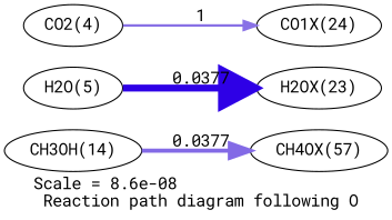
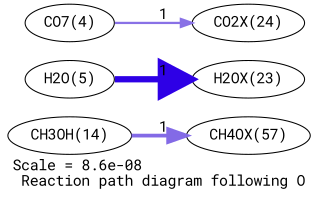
  digraph {
    fontname="Roboto Mono"
    label="Scale = 8.6e-08\l Reaction path diagram following O"
    rankdir=LR
    node [fontname="Roboto Mono"]
    edge [fontname="Roboto Mono"]
    n1 [label="CH3OH(14)"]
    n2 [label="CH4OX(57)"]
    n3 [label="H2O(5)"]
    n4 [label="H2OX(23)"]
-   n5 [label="CO2(4)"]
-   n6 [label="CO1X(24)"]
-   n1 -> n2 [arrowsize=1.76 color="0.7, 0.538, 0.9" label=" 0.0377" penwidth=3.53]
-   n3 -> n4 [arrowsize=3 color="0.7, 1.5, 0.9" label=" 0.0377" penwidth=6]
+   n5 [label="CO7(4)"]
+   n6 [label="CO2X(24)"]
+   n1 -> n2 [arrowsize=1.76 color="0.7, 0.538, 0.9" label=" 1" penwidth=3.53]
+   n3 -> n4 [arrowsize=3 color="0.7, 1.5, 0.9" label=" 1" penwidth=6]
    n5 -> n6 [arrowsize=1.08 color="0.7, 0.506, 0.9" label=" 1" penwidth=2.15]
  }
